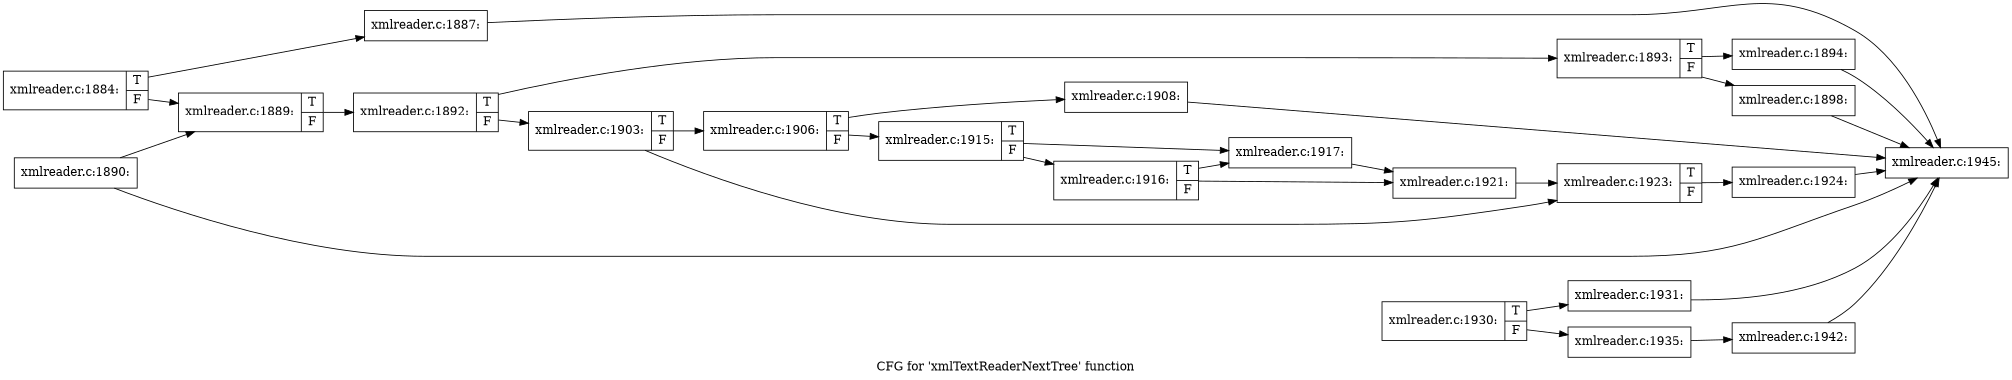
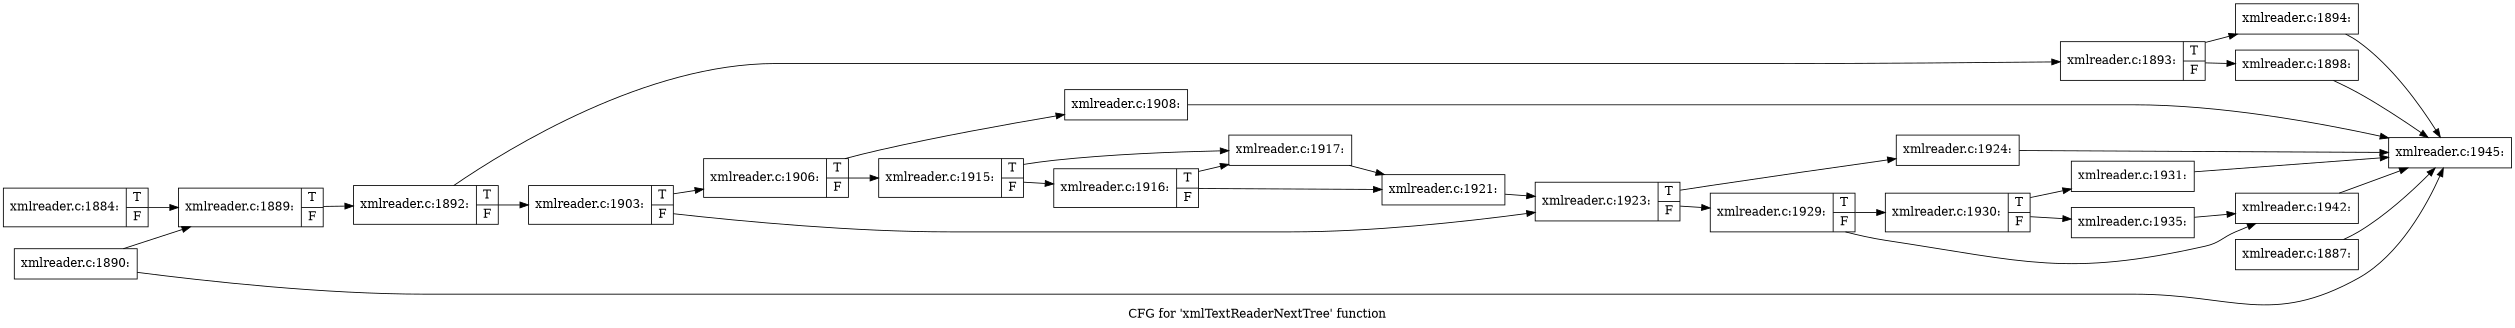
  digraph {
    label="CFG for 'xmlTextReaderNextTree' function"
    rankdir=LR
    node [shape=record]
    n1 [label="{xmlreader.c:1884:|{<s0>T|<s1>F}}"]
    n2 [label="{xmlreader.c:1887:}"]
    n3 [label="{xmlreader.c:1889:|{<s0>T|<s1>F}}"]
    n4 [label="{xmlreader.c:1945:}"]
    n5 [label="{xmlreader.c:1892:|{<s0>T|<s1>F}}"]
    n6 [label="{xmlreader.c:1890:}"]
    n7 [label="{xmlreader.c:1893:|{<s0>T|<s1>F}}"]
    n8 [label="{xmlreader.c:1903:|{<s0>T|<s1>F}}"]
    n9 [label="{xmlreader.c:1894:}"]
    n10 [label="{xmlreader.c:1898:}"]
    n11 [label="{xmlreader.c:1906:|{<s0>T|<s1>F}}"]
    n12 [label="{xmlreader.c:1923:|{<s0>T|<s1>F}}"]
    n13 [label="{xmlreader.c:1908:}"]
    n14 [label="{xmlreader.c:1915:|{<s0>T|<s1>F}}"]
    n15 [label="{xmlreader.c:1924:}"]
+   n16 [label="{xmlreader.c:1929:|{<s0>T|<s1>F}}"]
    n17 [label="{xmlreader.c:1917:}"]
    n18 [label="{xmlreader.c:1916:|{<s0>T|<s1>F}}"]
    n19 [label="{xmlreader.c:1930:|{<s0>T|<s1>F}}"]
    n20 [label="{xmlreader.c:1942:}"]
    n21 [label="{xmlreader.c:1921:}"]
    n22 [label="{xmlreader.c:1931:}"]
    n23 [label="{xmlreader.c:1935:}"]
-   n1 -> n2
    n1 -> n3
    n2 -> n4
    n3 -> n5
    n5 -> n7
    n5 -> n8
    n6 -> n3
    n6 -> n4
    n7 -> n9
    n7 -> n10
    n8 -> n11
    n8 -> n12
    n9 -> n4
    n10 -> n4
    n11 -> n13
    n11 -> n14
    n12 -> n15
+   n12 -> n16
    n13 -> n4
    n14 -> n17
    n14 -> n18
    n15 -> n4
+   n16 -> n19
+   n16 -> n20
    n17 -> n21
    n18 -> n17
    n18 -> n21
    n19 -> n22
    n19 -> n23
    n20 -> n4
    n21 -> n12
    n22 -> n4
    n23 -> n20
  }
